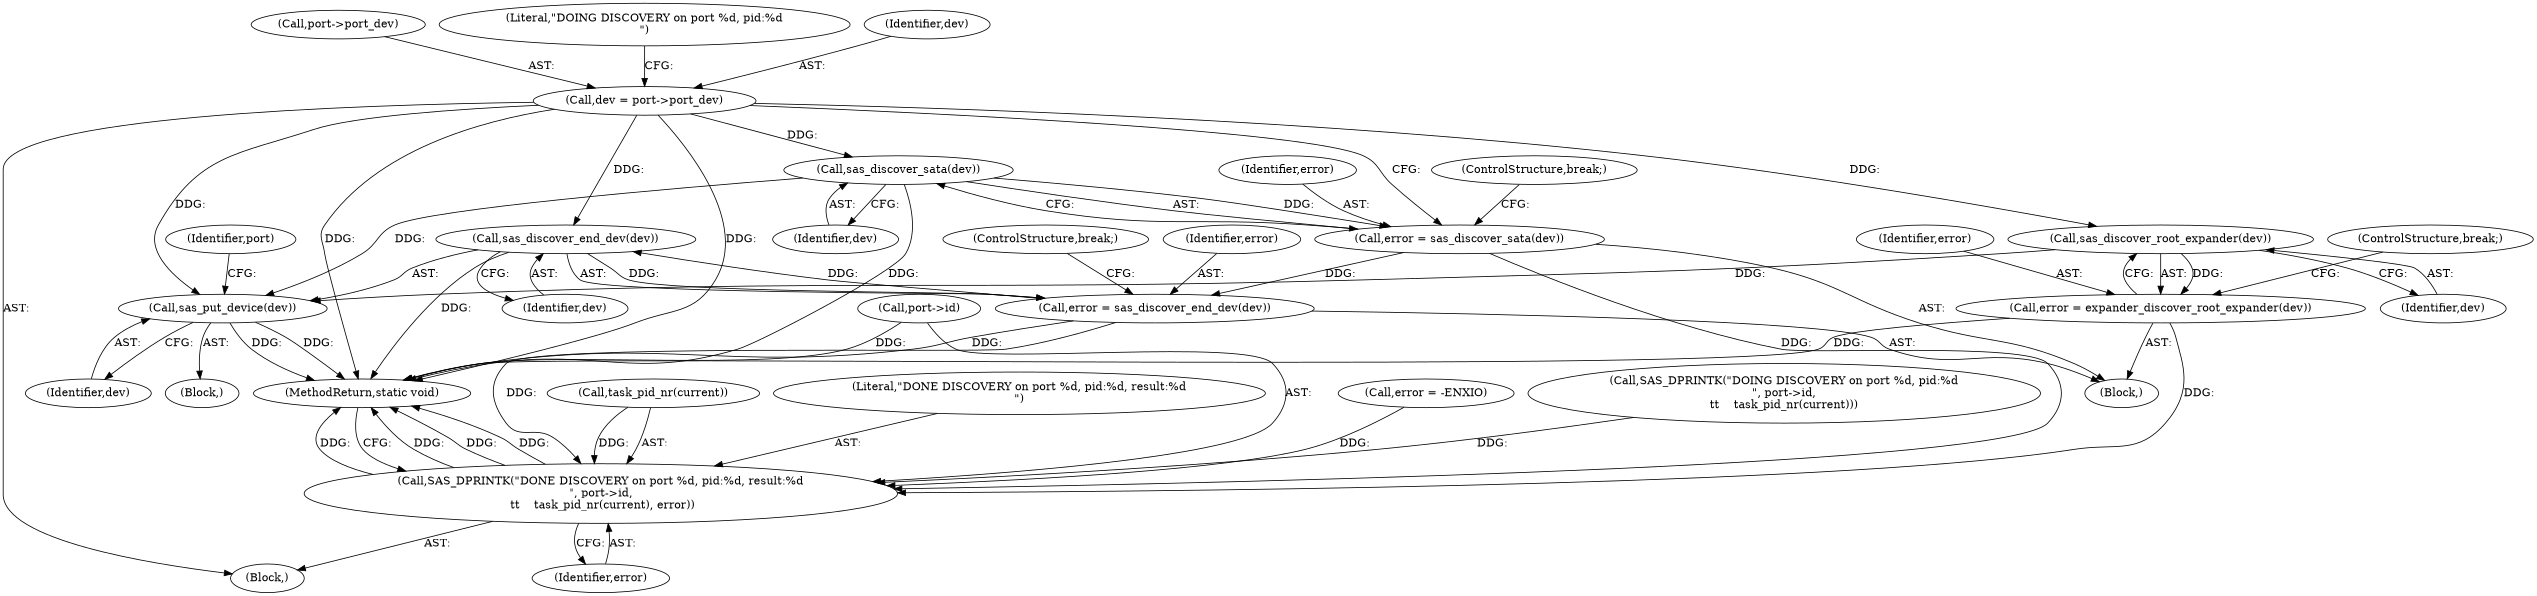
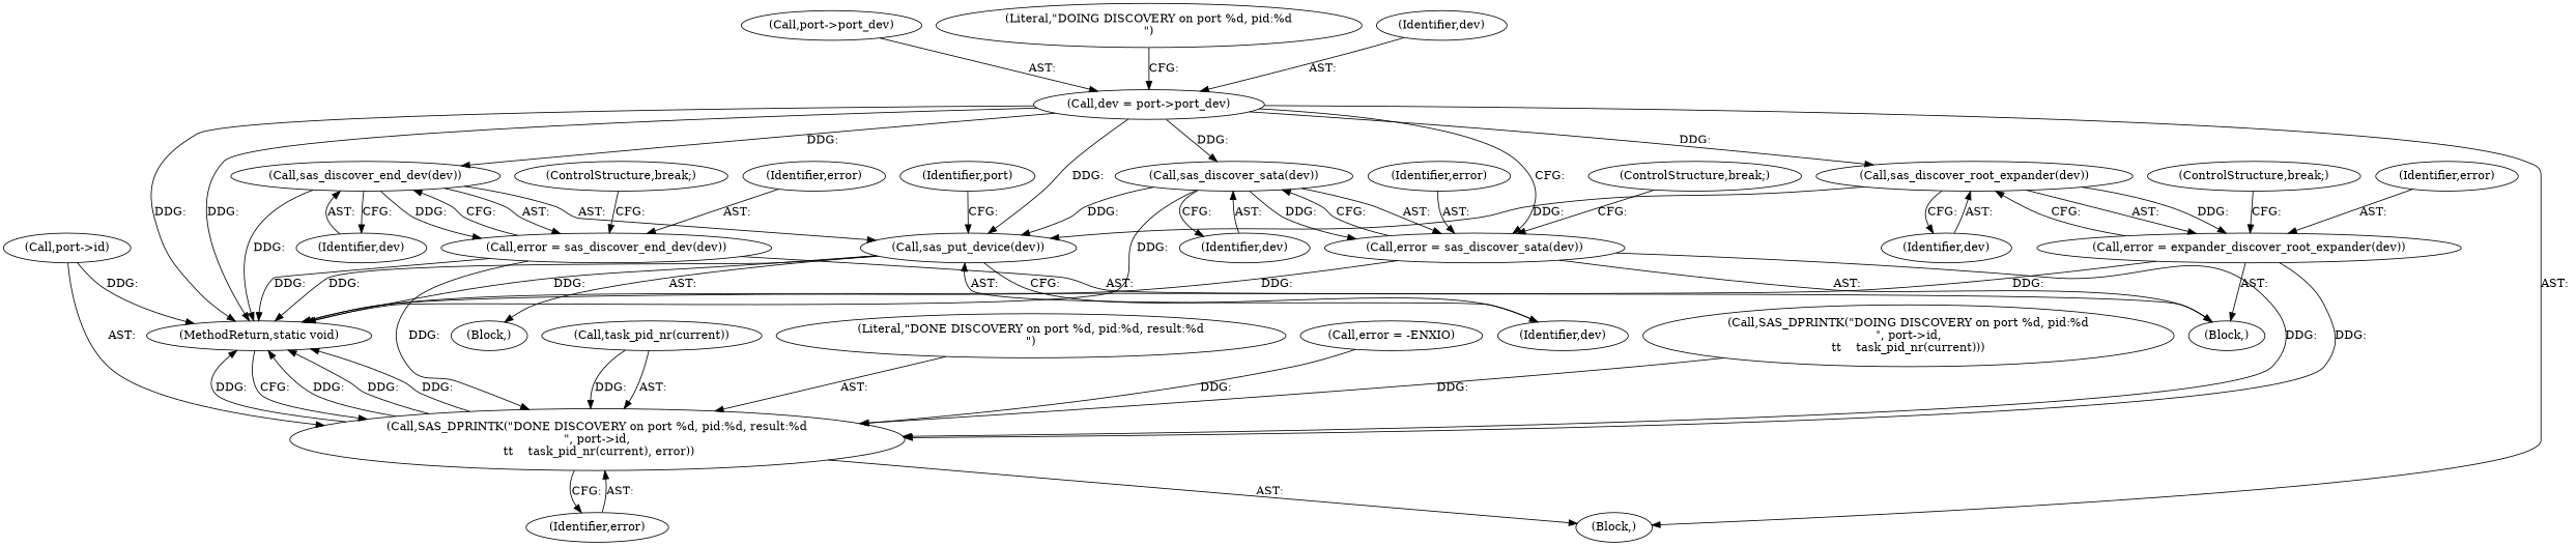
  digraph {
    n1 [label="(Call,dev = port->port_dev)"]
    n2 [label="(Call,sas_discover_end_dev(dev))"]
    n3 [label="(Call,sas_put_device(dev))"]
    n4 [label="(Call,sas_discover_root_expander(dev))"]
    n5 [label="(Call,sas_discover_sata(dev))"]
    n6 [label="(MethodReturn,static void)"]
    n7 [label="(Block,)"]
    n8 [label="(Call,error = sas_discover_sata(dev))"]
    n9 [label="(Call,error = sas_discover_end_dev(dev))"]
    n10 [label="(Identifier,dev)"]
    n11 [label="(Block,)"]
    n12 [label="(Identifier,dev)"]
    n13 [label="(Call,error = expander_discover_root_expander(dev))"]
    n14 [label="(Identifier,dev)"]
    n15 [label="(Identifier,dev)"]
    n16 [label="(Call,SAS_DPRINTK(\"DONE DISCOVERY on port %d, pid:%d, result:%d\n\", port->id,\n \t\t    task_pid_nr(current), error))"]
    n17 [label="(Call,port->port_dev)"]
    n18 [label="(Block,)"]
    n19 [label="(Identifier,error)"]
    n20 [label="(Literal,\"DOING DISCOVERY on port %d, pid:%d\n\")"]
    n21 [label="(Identifier,port)"]
    n22 [label="(ControlStructure,break;)"]
    n23 [label="(Call,task_pid_nr(current))"]
    n24 [label="(ControlStructure,break;)"]
    n25 [label="(Identifier,error)"]
    n26 [label="(Identifier,error)"]
    n27 [label="(Literal,\"DONE DISCOVERY on port %d, pid:%d, result:%d\n\")"]
    n28 [label="(Call,port->id)"]
    n29 [label="(Call,error = -ENXIO)"]
    n30 [label="(ControlStructure,break;)"]
    n31 [label="(Identifier,dev)"]
    n32 [label="(Identifier,error)"]
    n33 [label="(Call,SAS_DPRINTK(\"DOING DISCOVERY on port %d, pid:%d\n\", port->id,\n\t\t    task_pid_nr(current)))"]
    n1 -> n2 [label="DDG: "]
    n1 -> n3 [label="DDG: "]
    n1 -> n4 [label="DDG: "]
    n1 -> n5 [label="DDG: "]
    n1 -> n6 [label="DDG: "]
    n1 -> n6 [label="DDG: "]
    n1 -> n7 [label="AST: "]
    n1 -> n8 [label="CFG: "]
    n2 -> n3 [label="AST: "]
    n2 -> n6 [label="DDG: "]
    n2 -> n9 [label="AST: "]
    n2 -> n9 [label="DDG: "]
    n2 -> n10 [label="CFG: "]
    n3 -> n6 [label="DDG: "]
    n3 -> n6 [label="DDG: "]
    n3 -> n11 [label="AST: "]
    n3 -> n12 [label="CFG: "]
    n4 -> n3 [label="DDG: "]
    n4 -> n13 [label="AST: "]
    n4 -> n13 [label="DDG: "]
    n4 -> n14 [label="CFG: "]
    n5 -> n3 [label="DDG: "]
    n5 -> n6 [label="DDG: "]
    n5 -> n8 [label="AST: "]
    n5 -> n8 [label="DDG: "]
    n5 -> n15 [label="CFG: "]
    n6 -> n16 [label="CFG: "]
    n8 -> n5 [label="CFG: "]
-   n8 -> n9 [label="DDG: "]
+   n8 -> n6 [label="DDG: "]
    n8 -> n16 [label="DDG: "]
    n8 -> n18 [label="AST: "]
-   n9 -> n2 [label="DDG: "]
+   n9 -> n2 [label="CFG: "]
    n9 -> n6 [label="DDG: "]
    n9 -> n16 [label="DDG: "]
    n9 -> n18 [label="AST: "]
    n10 -> n2 [label="AST: "]
    n12 -> n3 [label="AST: "]
    n13 -> n4 [label="CFG: "]
    n13 -> n6 [label="DDG: "]
    n13 -> n16 [label="DDG: "]
    n13 -> n18 [label="AST: "]
    n14 -> n4 [label="AST: "]
    n15 -> n5 [label="AST: "]
    n16 -> n6 [label="DDG: "]
    n16 -> n6 [label="DDG: "]
    n16 -> n6 [label="DDG: "]
    n16 -> n6 [label="DDG: "]
    n16 -> n7 [label="AST: "]
    n16 -> n19 [label="CFG: "]
    n17 -> n1 [label="AST: "]
    n19 -> n16 [label="AST: "]
    n20 -> n1 [label="CFG: "]
    n21 -> n3 [label="CFG: "]
    n22 -> n8 [label="CFG: "]
    n23 -> n16 [label="AST: "]
    n23 -> n16 [label="DDG: "]
    n24 -> n13 [label="CFG: "]
    n25 -> n13 [label="AST: "]
    n26 -> n8 [label="AST: "]
    n27 -> n16 [label="AST: "]
    n28 -> n6 [label="DDG: "]
    n28 -> n16 [label="AST: "]
    n29 -> n16 [label="DDG: "]
    n30 -> n9 [label="CFG: "]
    n31 -> n1 [label="AST: "]
    n32 -> n9 [label="AST: "]
    n33 -> n16 [label="DDG: "]
  }
